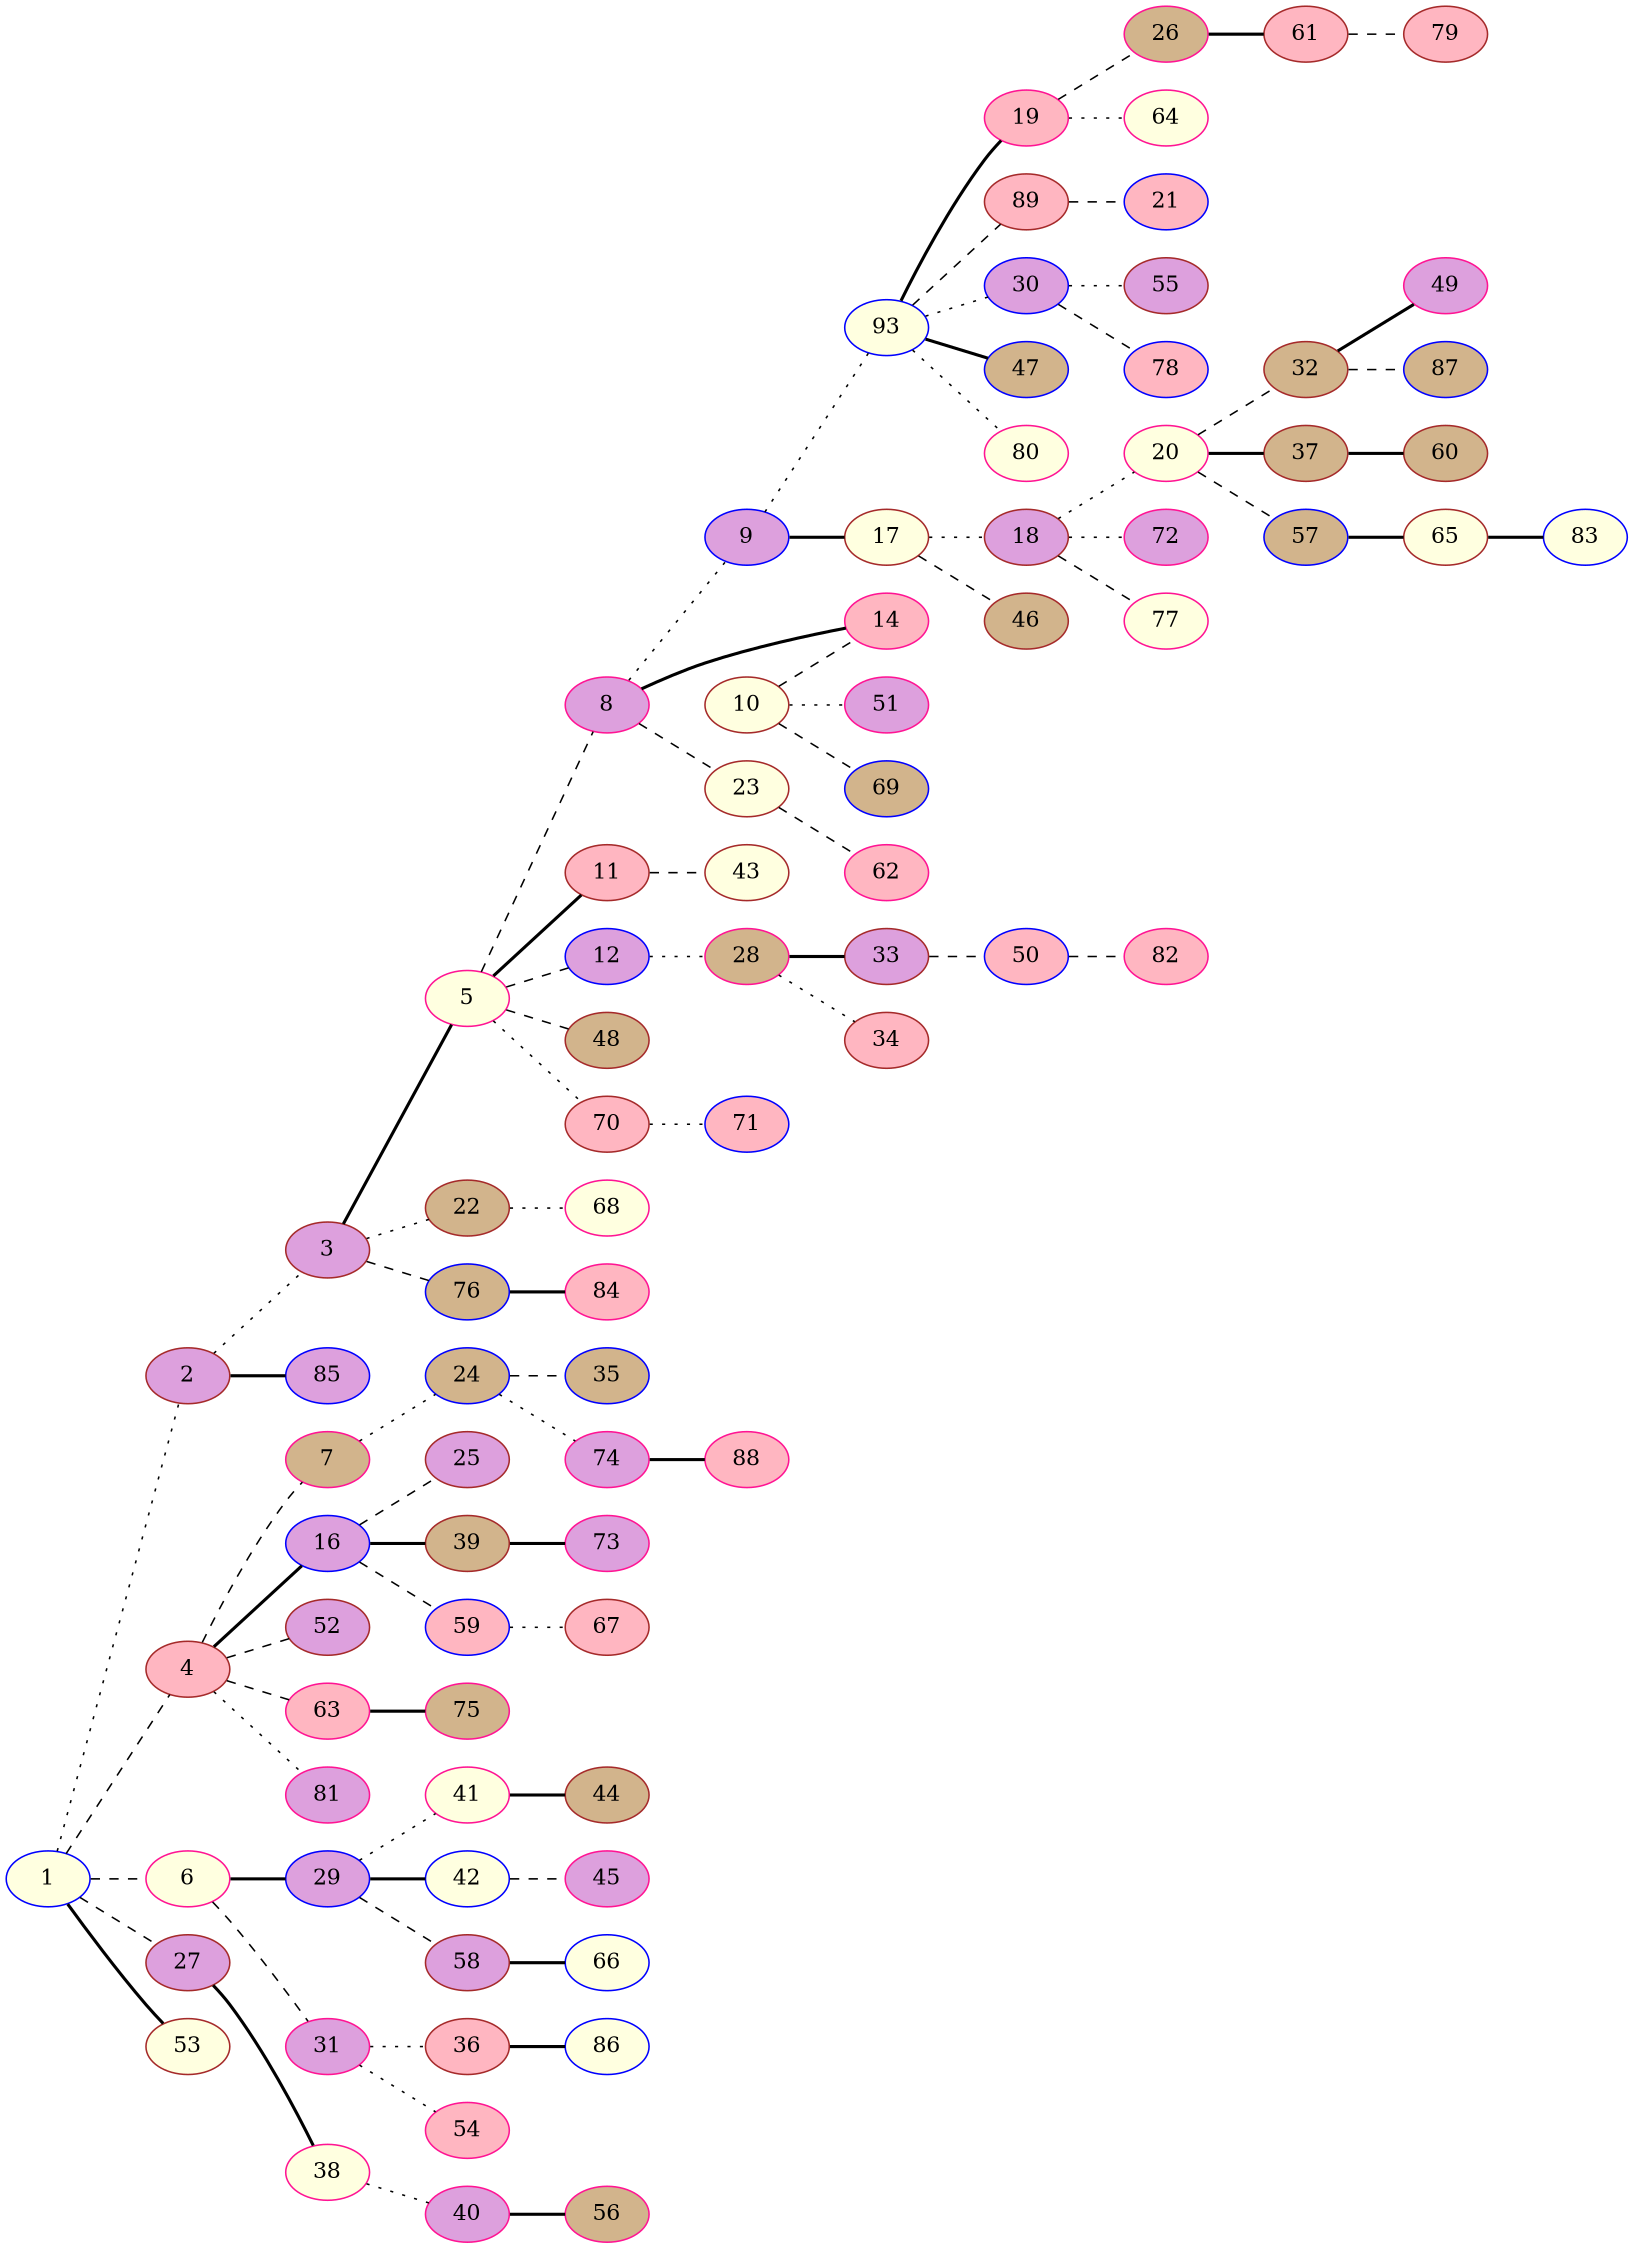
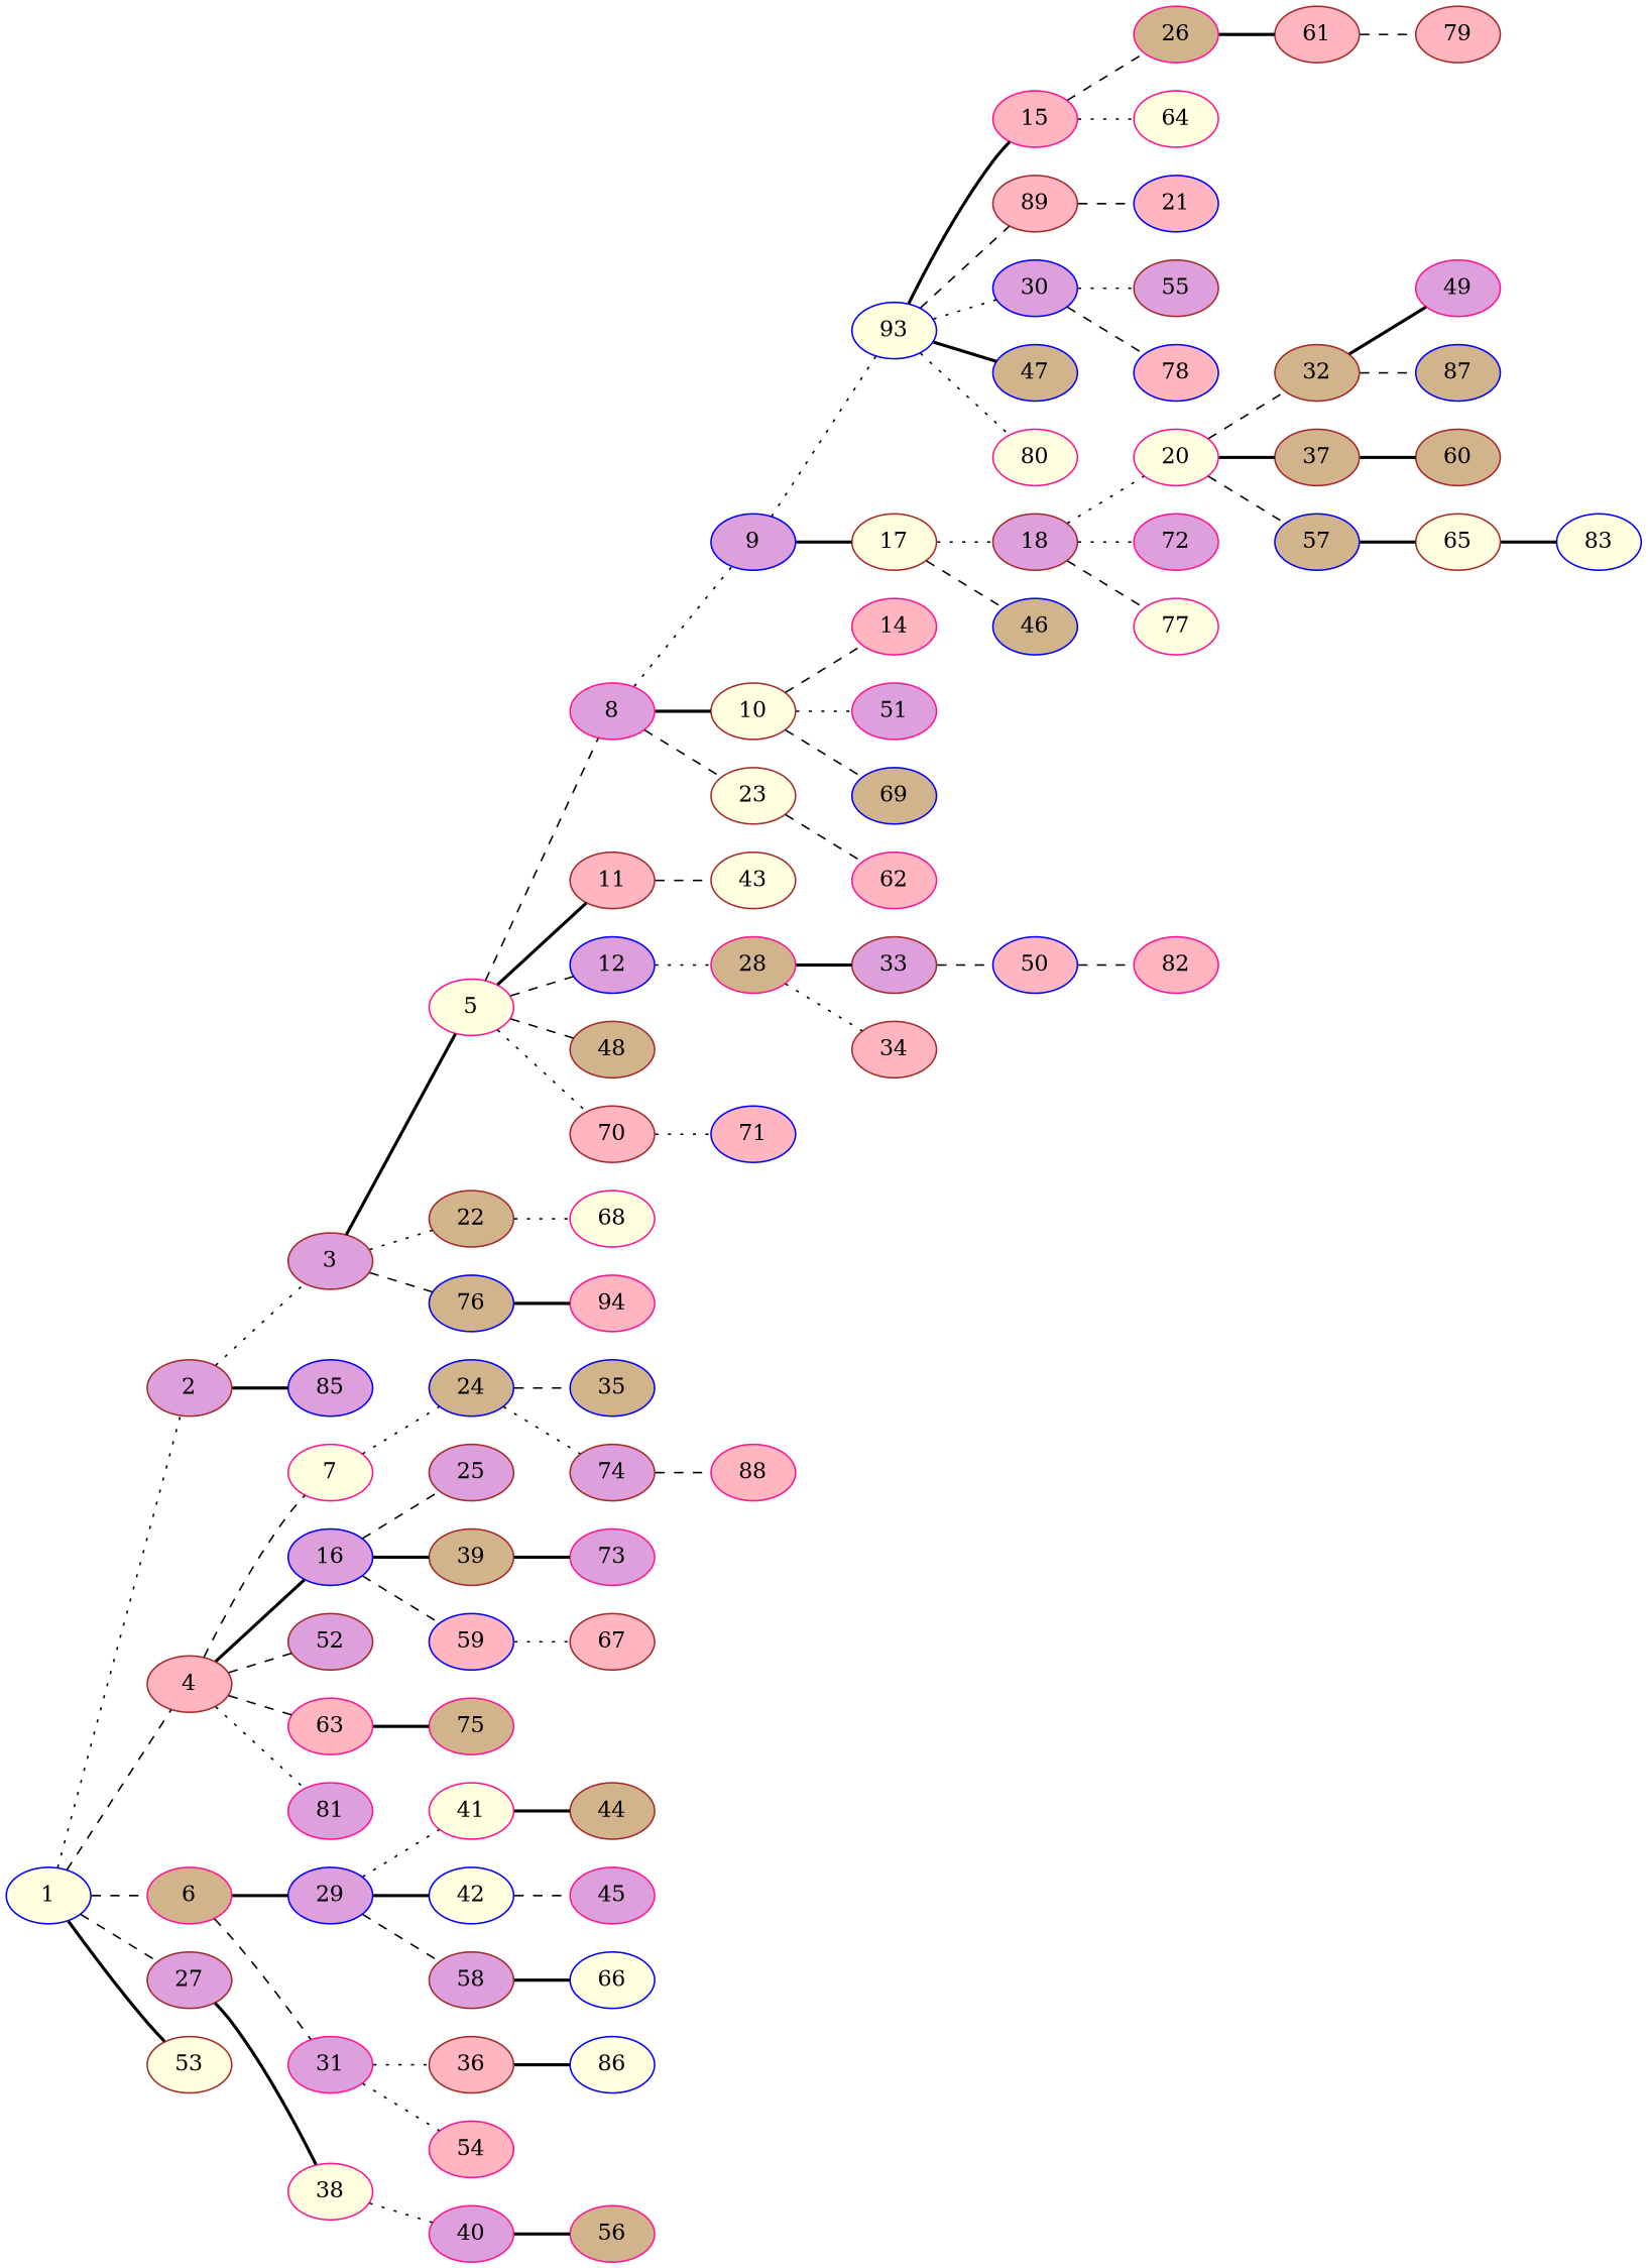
  graph {
    rankdir=LR
    node [color=deeppink fillcolor=plum style=filled]
    edge [style=dashed]
    1 [color=blue fillcolor=lightyellow]
    2 [color=brown]
    4 [color=brown fillcolor=lightpink]
-   6 [fillcolor=lightyellow]
+   6 [fillcolor=tan]
    27 [color=brown]
    53 [color=brown fillcolor=lightyellow]
    3 [color=brown]
    85 [color=blue]
-   7 [fillcolor=tan]
+   7 [fillcolor=lightyellow]
    16 [color=blue]
    52 [color=brown]
    63 [fillcolor=lightpink]
    81
    29 [color=blue]
    31
    38 [fillcolor=lightyellow]
    5 [fillcolor=lightyellow]
    22 [color=brown fillcolor=tan]
    76 [color=blue fillcolor=tan]
    8
    11 [color=brown fillcolor=lightpink]
    12 [color=blue]
    48 [color=brown fillcolor=tan]
    70 [color=brown fillcolor=lightpink]
    68 [fillcolor=lightyellow]
-   84 [fillcolor=lightpink]
+   84 [fillcolor=lightpink label=94]
    24 [color=blue fillcolor=tan]
    25 [color=brown]
    39 [color=brown fillcolor=tan]
    59 [color=blue fillcolor=lightpink]
    75 [fillcolor=tan]
    9 [color=blue]
    10 [color=brown fillcolor=lightyellow]
    23 [color=brown fillcolor=lightyellow]
    43 [color=brown fillcolor=lightyellow]
    28 [fillcolor=tan]
    71 [color=blue fillcolor=lightpink]
    41 [fillcolor=lightyellow]
    42 [color=blue fillcolor=lightyellow]
    58 [color=brown]
    36 [color=brown fillcolor=lightpink]
    54 [fillcolor=lightpink]
    35 [color=blue fillcolor=tan]
-   74
+   74 [color=brown]
    n45 [color=blue fillcolor=lightyellow label=93]
    17 [color=brown fillcolor=lightyellow]
    14 [fillcolor=lightpink]
    51
    69 [color=blue fillcolor=tan]
    62 [fillcolor=lightpink]
-   15 [fillcolor=lightpink label=19]
+   15 [fillcolor=lightpink]
    n52 [color=brown fillcolor=lightpink label=89]
    30 [color=blue]
    47 [color=blue fillcolor=tan]
    80 [fillcolor=lightyellow]
    18 [color=brown]
-   46 [color=brown fillcolor=tan]
+   46 [color=blue fillcolor=tan]
    33 [color=brown]
    34 [color=brown fillcolor=lightpink]
    26 [fillcolor=tan]
    64 [fillcolor=lightyellow]
    21 [color=blue fillcolor=lightpink]
    55 [color=brown]
    78 [color=blue fillcolor=lightpink]
    61 [color=brown fillcolor=lightpink]
    73
    67 [color=brown fillcolor=lightpink]
    20 [fillcolor=lightyellow]
    72
    77 [fillcolor=lightyellow]
    32 [color=brown fillcolor=tan]
    37 [color=brown fillcolor=tan]
    57 [color=blue fillcolor=tan]
    49
    87 [color=blue fillcolor=tan]
    60 [color=brown fillcolor=tan]
    65 [color=brown fillcolor=lightyellow]
    88 [fillcolor=lightpink]
    79 [color=brown fillcolor=lightpink]
    40
    50 [color=blue fillcolor=lightpink]
    44 [color=brown fillcolor=tan]
    45
    66 [color=blue fillcolor=lightyellow]
    86 [color=blue fillcolor=lightyellow]
    82 [fillcolor=lightpink]
    56 [fillcolor=tan]
    83 [color=blue fillcolor=lightyellow]
    1 -- 2 [style=dotted]
    1 -- 4
    1 -- 6
    1 -- 27
    1 -- 53 [style=bold]
    2 -- 3 [style=dotted]
    2 -- 85 [style=bold]
    4 -- 7
    4 -- 16 [style=bold]
    4 -- 52
    4 -- 63
    4 -- 81 [style=dotted]
    6 -- 29 [style=bold]
    6 -- 31
    27 -- 38 [style=bold]
    3 -- 5 [style=bold]
    3 -- 22 [style=dotted]
    3 -- 76
    7 -- 24 [style=dotted]
    16 -- 25
    16 -- 39 [style=bold]
    16 -- 59
    63 -- 75 [style=bold]
    29 -- 41 [style=dotted]
    29 -- 42 [style=bold]
    29 -- 58
    31 -- 36 [style=dotted]
    31 -- 54 [style=dotted]
    38 -- 40 [style=dotted]
    5 -- 8
    5 -- 11 [style=bold]
    5 -- 12
    5 -- 48
    5 -- 70 [style=dotted]
    22 -- 68 [style=dotted]
    76 -- 84 [style=bold]
    8 -- 9 [style=dotted]
-   8 -- 14 [style=bold]
+   8 -- 10 [style=bold]
    8 -- 23
    11 -- 43
    12 -- 28 [style=dotted]
    70 -- 71 [style=dotted]
    24 -- 35
    24 -- 74 [style=dotted]
    39 -- 73 [style=bold]
    59 -- 67 [style=dotted]
    9 -- n45 [style=dotted]
    9 -- 17 [style=bold]
    10 -- 14
    10 -- 51 [style=dotted]
    10 -- 69
    23 -- 62
    28 -- 33 [style=bold]
    28 -- 34 [style=dotted]
    41 -- 44 [style=bold]
    42 -- 45
    58 -- 66 [style=bold]
    36 -- 86 [style=bold]
-   74 -- 88 [style=bold]
+   74 -- 88
    n45 -- 15 [style=bold]
    n45 -- n52
    n45 -- 30 [style=dotted]
    n45 -- 47 [style=bold]
    n45 -- 80 [style=dotted]
    17 -- 18 [style=dotted]
    17 -- 46
    15 -- 26
    15 -- 64 [style=dotted]
    n52 -- 21
    30 -- 55 [style=dotted]
    30 -- 78
    18 -- 20 [style=dotted]
    18 -- 72 [style=dotted]
    18 -- 77
    33 -- 50
    26 -- 61 [style=bold]
    61 -- 79
    20 -- 32
    20 -- 37 [style=bold]
    20 -- 57
    32 -- 49 [style=bold]
    32 -- 87
    37 -- 60 [style=bold]
    57 -- 65 [style=bold]
    65 -- 83 [style=bold]
    40 -- 56 [style=bold]
    50 -- 82
  }
